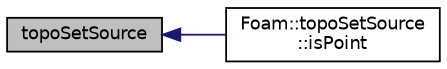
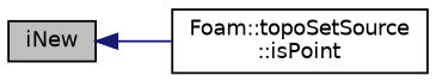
  digraph {
    rankdir=LR
    node [color=black fontname=Helvetica fontsize=10 shape=record]
-   n1 [fillcolor=grey75 fontcolor=black height=0.2 label=topoSetSource style=filled width=0.4]
+   n1 [fillcolor=grey75 fontcolor=black height=0.2 label=iNew style=filled width=0.4]
    n2 [height=0.2 label="Foam::topoSetSource\l::isPoint" width=0.4]
    n1 -> n2 [color=midnightblue dir=back fontname=Helvetica fontsize=10 labelfontname=Helvetica labelfontsize=10 style=solid]
  }
